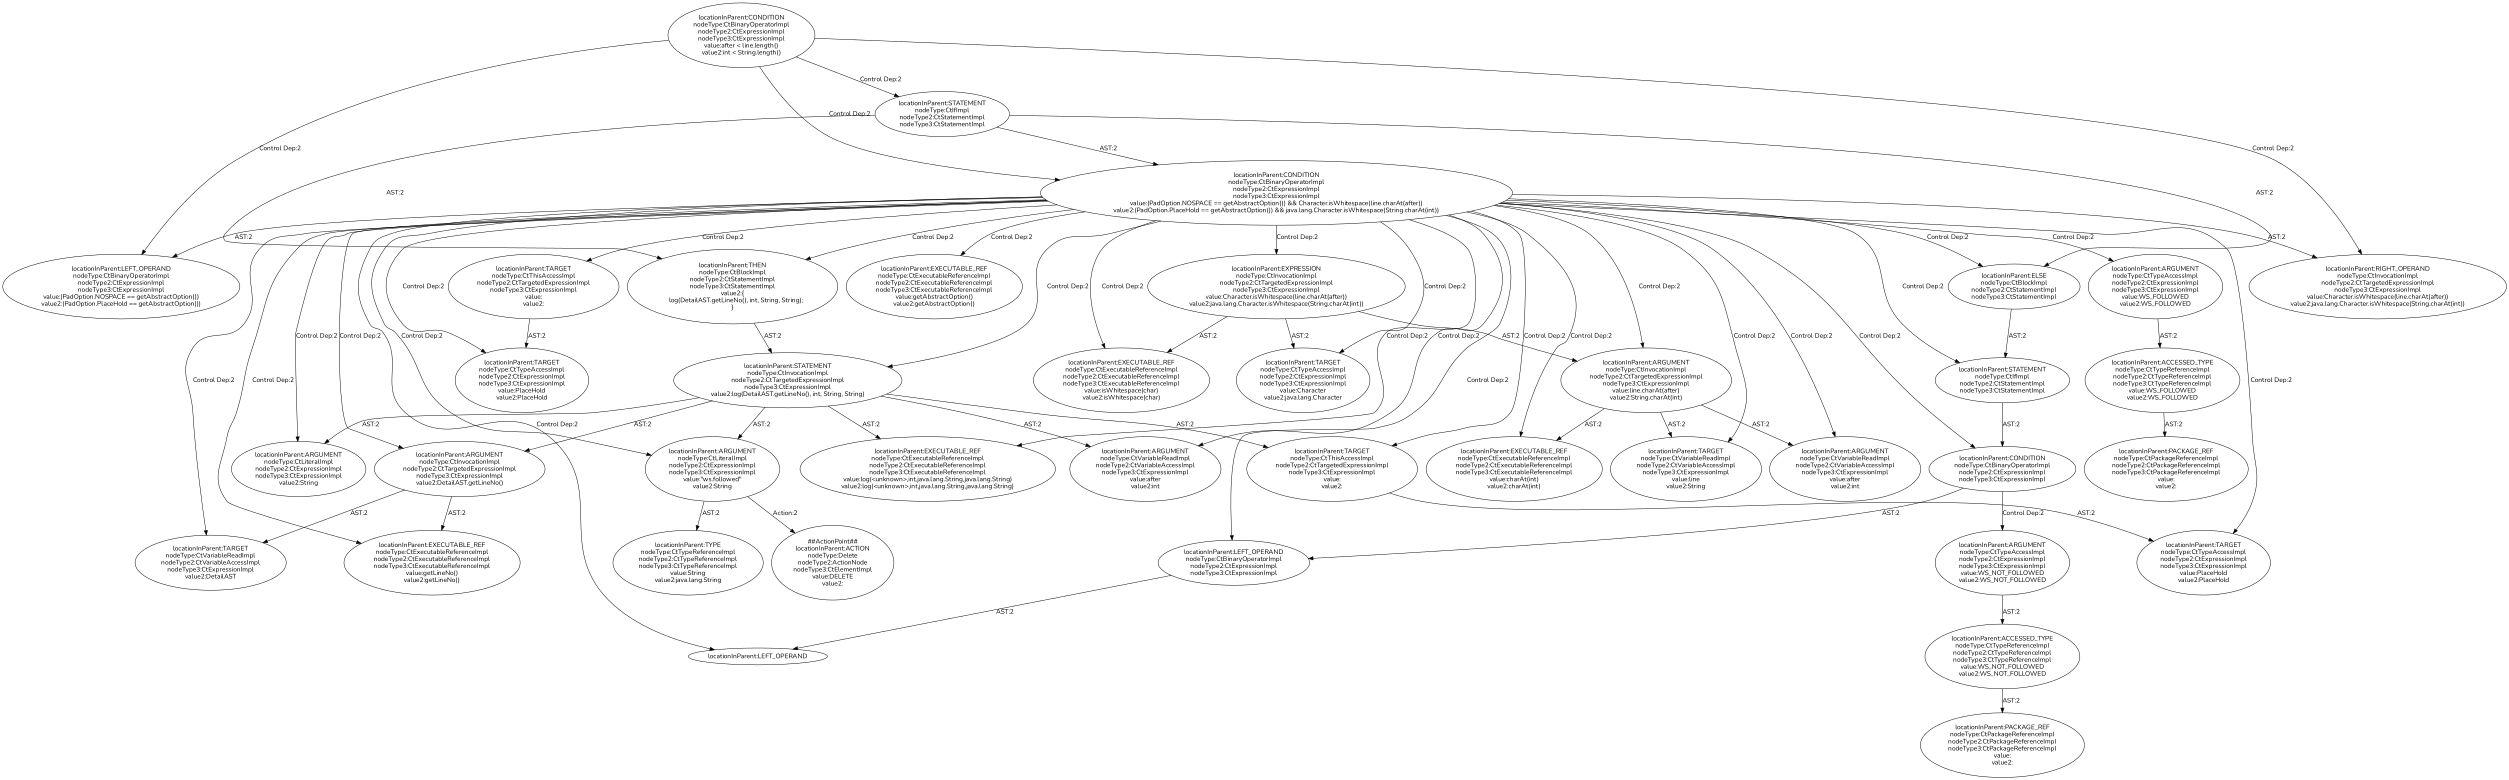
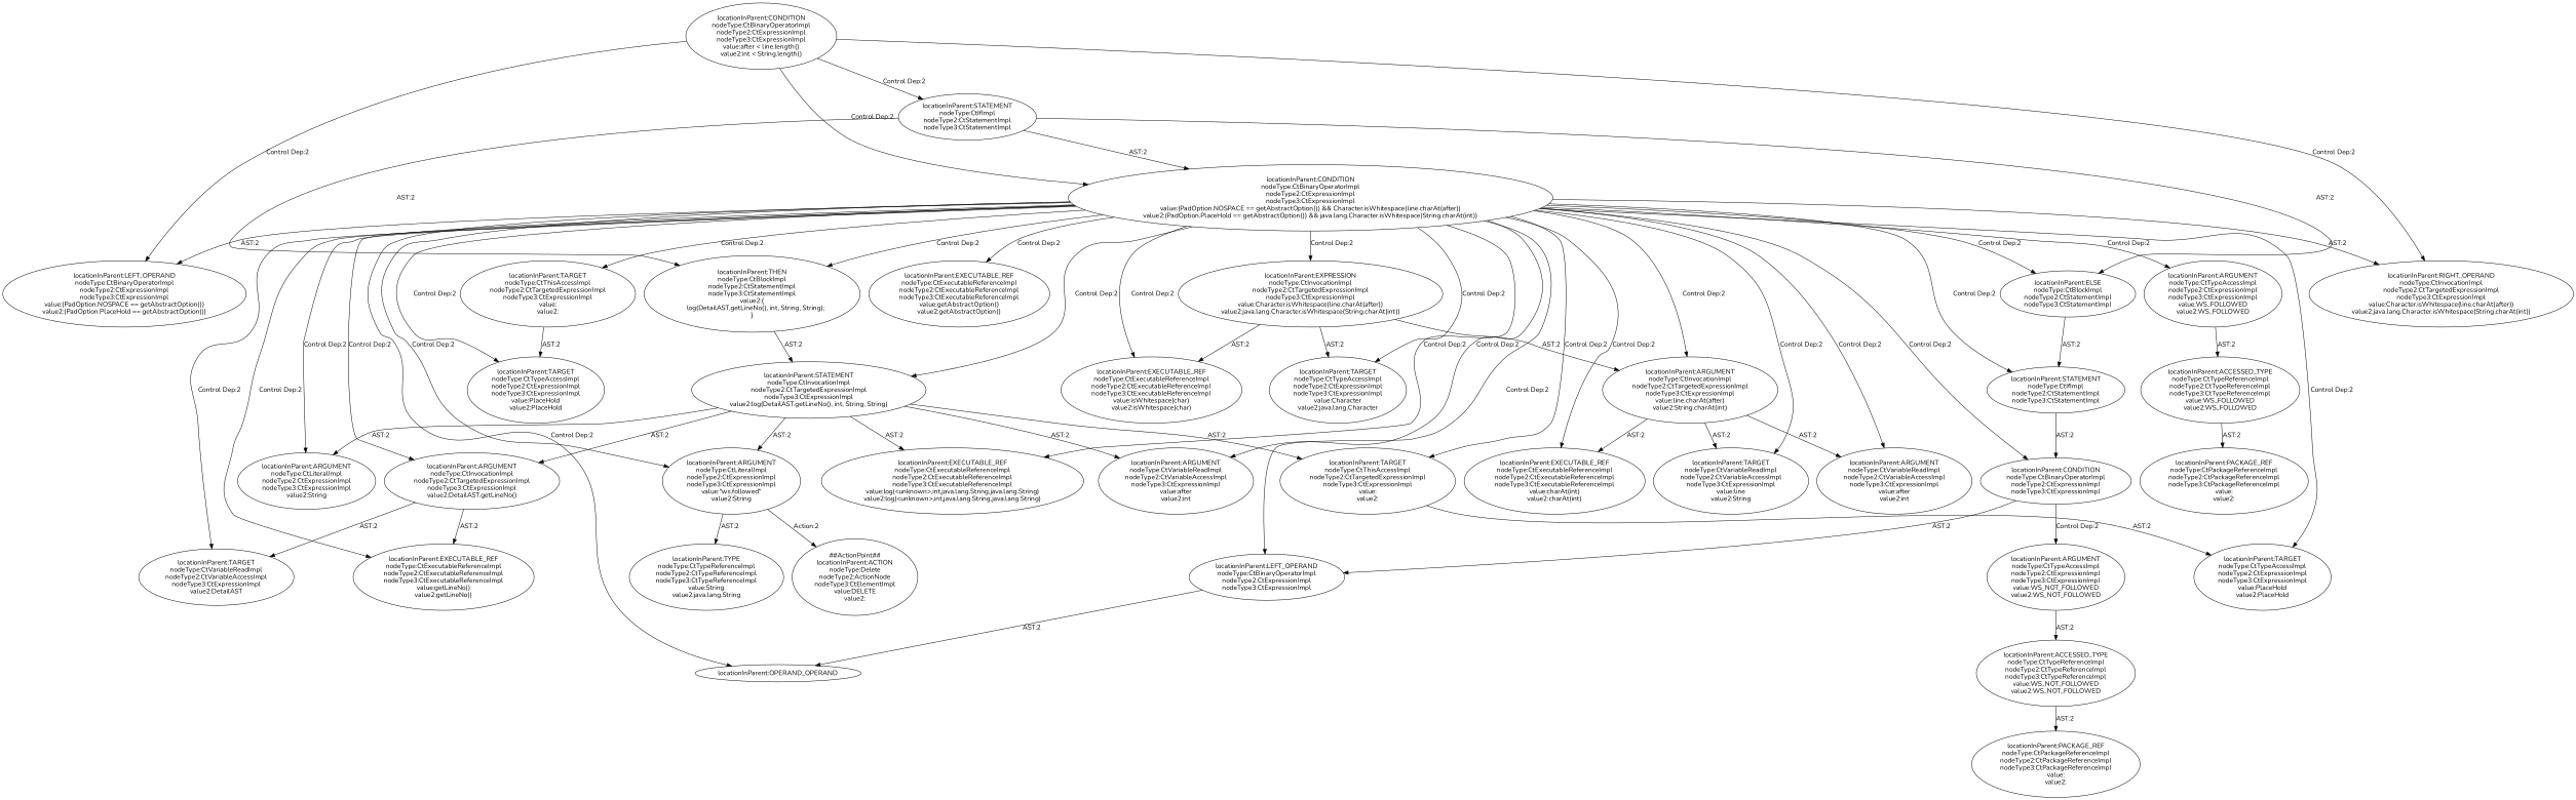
  digraph {
    fontname=Nunito
    node [shape=ellipse fontname=Nunito]
    edge [fontname=Nunito]
    n1 [label="##ActionPoint##\nlocationInParent:ACTION\nnodeType:Delete\nnodeType2:ActionNode\nnodeType3:CtElementImpl\nvalue:DELETE\nvalue2:"]
    n2 [label="locationInParent:ARGUMENT\nnodeType:CtLiteralImpl\nnodeType2:CtExpressionImpl\nnodeType3:CtExpressionImpl\nvalue:\"ws.followed\"\nvalue2:String"]
    n3 [label="locationInParent:TYPE\nnodeType:CtTypeReferenceImpl\nnodeType2:CtTypeReferenceImpl\nnodeType3:CtTypeReferenceImpl\nvalue:String\nvalue2:java.lang.String"]
    n4 [label="locationInParent:CONDITION\nnodeType:CtBinaryOperatorImpl\nnodeType2:CtExpressionImpl\nnodeType3:CtExpressionImpl\nvalue:(PadOption.NOSPACE == getAbstractOption()) && Character.isWhitespace(line.charAt(after))\nvalue2:(PadOption.PlaceHold == getAbstractOption()) && java.lang.Character.isWhitespace(String.charAt(int))"]
    n5 [label="locationInParent:LEFT_OPERAND\nnodeType:CtBinaryOperatorImpl\nnodeType2:CtExpressionImpl\nnodeType3:CtExpressionImpl\nvalue:(PadOption.NOSPACE == getAbstractOption())\nvalue2:(PadOption.PlaceHold == getAbstractOption())"]
    n6 [label="locationInParent:RIGHT_OPERAND\nnodeType:CtInvocationImpl\nnodeType2:CtTargetedExpressionImpl\nnodeType3:CtExpressionImpl\nvalue:Character.isWhitespace(line.charAt(after))\nvalue2:java.lang.Character.isWhitespace(String.charAt(int))"]
    n7 [label="locationInParent:THEN\nnodeType:CtBlockImpl\nnodeType2:CtStatementImpl\nnodeType3:CtStatementImpl\nvalue2:\{\n    log(DetailAST.getLineNo(), int, String, String);\n\}"]
    n8 [label="locationInParent:STATEMENT\nnodeType:CtInvocationImpl\nnodeType2:CtTargetedExpressionImpl\nnodeType3:CtExpressionImpl\nvalue2:log(DetailAST.getLineNo(), int, String, String)"]
    n9 [label="locationInParent:EXECUTABLE_REF\nnodeType:CtExecutableReferenceImpl\nnodeType2:CtExecutableReferenceImpl\nnodeType3:CtExecutableReferenceImpl\nvalue:log(<unknown>,int,java.lang.String,java.lang.String)\nvalue2:log(<unknown>,int,java.lang.String,java.lang.String)"]
    n10 [label="locationInParent:TARGET\nnodeType:CtThisAccessImpl\nnodeType2:CtTargetedExpressionImpl\nnodeType3:CtExpressionImpl\nvalue:\nvalue2:"]
    n11 [label="locationInParent:TARGET\nnodeType:CtTypeAccessImpl\nnodeType2:CtExpressionImpl\nnodeType3:CtExpressionImpl\nvalue:PlaceHold\nvalue2:PlaceHold"]
    n12 [label="locationInParent:ARGUMENT\nnodeType:CtInvocationImpl\nnodeType2:CtTargetedExpressionImpl\nnodeType3:CtExpressionImpl\nvalue2:DetailAST.getLineNo()"]
    n13 [label="locationInParent:EXECUTABLE_REF\nnodeType:CtExecutableReferenceImpl\nnodeType2:CtExecutableReferenceImpl\nnodeType3:CtExecutableReferenceImpl\nvalue:getLineNo()\nvalue2:getLineNo()"]
    n14 [label="locationInParent:TARGET\nnodeType:CtVariableReadImpl\nnodeType2:CtVariableAccessImpl\nnodeType3:CtExpressionImpl\nvalue2:DetailAST"]
    n15 [label="locationInParent:ARGUMENT\nnodeType:CtVariableReadImpl\nnodeType2:CtVariableAccessImpl\nnodeType3:CtExpressionImpl\nvalue:after\nvalue2:int"]
    n16 [label="locationInParent:ARGUMENT\nnodeType:CtLiteralImpl\nnodeType2:CtExpressionImpl\nnodeType3:CtExpressionImpl\nvalue2:String"]
    n17 [label="locationInParent:ELSE\nnodeType:CtBlockImpl\nnodeType2:CtStatementImpl\nnodeType3:CtStatementImpl"]
    n18 [label="locationInParent:STATEMENT\nnodeType:CtIfImpl\nnodeType2:CtStatementImpl\nnodeType3:CtStatementImpl"]
    n19 [label="locationInParent:CONDITION\nnodeType:CtBinaryOperatorImpl\nnodeType2:CtExpressionImpl\nnodeType3:CtExpressionImpl"]
    n20 [label="locationInParent:LEFT_OPERAND\nnodeType:CtBinaryOperatorImpl\nnodeType2:CtExpressionImpl\nnodeType3:CtExpressionImpl"]
-   n21 [label="locationInParent:LEFT_OPERAND"]
+   n21 [label="locationInParent:OPERAND_OPERAND"]
    n22 [label="locationInParent:EXECUTABLE_REF\nnodeType:CtExecutableReferenceImpl\nnodeType2:CtExecutableReferenceImpl\nnodeType3:CtExecutableReferenceImpl\nvalue:getAbstractOption()\nvalue2:getAbstractOption()"]
    n23 [label="locationInParent:TARGET\nnodeType:CtThisAccessImpl\nnodeType2:CtTargetedExpressionImpl\nnodeType3:CtExpressionImpl\nvalue:\nvalue2:"]
    n24 [label="locationInParent:TARGET\nnodeType:CtTypeAccessImpl\nnodeType2:CtExpressionImpl\nnodeType3:CtExpressionImpl\nvalue:PlaceHold\nvalue2:PlaceHold"]
    n25 [label="locationInParent:EXPRESSION\nnodeType:CtInvocationImpl\nnodeType2:CtTargetedExpressionImpl\nnodeType3:CtExpressionImpl\nvalue:Character.isWhitespace(line.charAt(after))\nvalue2:java.lang.Character.isWhitespace(String.charAt(int))"]
    n26 [label="locationInParent:EXECUTABLE_REF\nnodeType:CtExecutableReferenceImpl\nnodeType2:CtExecutableReferenceImpl\nnodeType3:CtExecutableReferenceImpl\nvalue:isWhitespace(char)\nvalue2:isWhitespace(char)"]
    n27 [label="locationInParent:TARGET\nnodeType:CtTypeAccessImpl\nnodeType2:CtExpressionImpl\nnodeType3:CtExpressionImpl\nvalue:Character\nvalue2:java.lang.Character"]
    n28 [label="locationInParent:ARGUMENT\nnodeType:CtInvocationImpl\nnodeType2:CtTargetedExpressionImpl\nnodeType3:CtExpressionImpl\nvalue:line.charAt(after)\nvalue2:String.charAt(int)"]
    n29 [label="locationInParent:EXECUTABLE_REF\nnodeType:CtExecutableReferenceImpl\nnodeType2:CtExecutableReferenceImpl\nnodeType3:CtExecutableReferenceImpl\nvalue:charAt(int)\nvalue2:charAt(int)"]
    n30 [label="locationInParent:TARGET\nnodeType:CtVariableReadImpl\nnodeType2:CtVariableAccessImpl\nnodeType3:CtExpressionImpl\nvalue:line\nvalue2:String"]
    n31 [label="locationInParent:ARGUMENT\nnodeType:CtVariableReadImpl\nnodeType2:CtVariableAccessImpl\nnodeType3:CtExpressionImpl\nvalue:after\nvalue2:int"]
    n32 [label="locationInParent:ARGUMENT\nnodeType:CtTypeAccessImpl\nnodeType2:CtExpressionImpl\nnodeType3:CtExpressionImpl\nvalue:WS_FOLLOWED\nvalue2:WS_FOLLOWED"]
    n33 [label="locationInParent:CONDITION\nnodeType:CtBinaryOperatorImpl\nnodeType2:CtExpressionImpl\nnodeType3:CtExpressionImpl\nvalue:after < line.length()\nvalue2:int < String.length()"]
    n34 [label="locationInParent:STATEMENT\nnodeType:CtIfImpl\nnodeType2:CtStatementImpl\nnodeType3:CtStatementImpl"]
    n35 [label="locationInParent:ARGUMENT\nnodeType:CtTypeAccessImpl\nnodeType2:CtExpressionImpl\nnodeType3:CtExpressionImpl\nvalue:WS_NOT_FOLLOWED\nvalue2:WS_NOT_FOLLOWED"]
    n36 [label="locationInParent:ACCESSED_TYPE\nnodeType:CtTypeReferenceImpl\nnodeType2:CtTypeReferenceImpl\nnodeType3:CtTypeReferenceImpl\nvalue:WS_NOT_FOLLOWED\nvalue2:WS_NOT_FOLLOWED"]
    n37 [label="locationInParent:PACKAGE_REF\nnodeType:CtPackageReferenceImpl\nnodeType2:CtPackageReferenceImpl\nnodeType3:CtPackageReferenceImpl\nvalue:\nvalue2:"]
    n38 [label="locationInParent:ACCESSED_TYPE\nnodeType:CtTypeReferenceImpl\nnodeType2:CtTypeReferenceImpl\nnodeType3:CtTypeReferenceImpl\nvalue:WS_FOLLOWED\nvalue2:WS_FOLLOWED"]
    n39 [label="locationInParent:PACKAGE_REF\nnodeType:CtPackageReferenceImpl\nnodeType2:CtPackageReferenceImpl\nnodeType3:CtPackageReferenceImpl\nvalue:\nvalue2:"]
    n2 -> n1 [label="Action:2"]
    n2 -> n3 [label="AST:2"]
    n4 -> n2 [label="Control Dep:2"]
    n4 -> n5 [label="AST:2"]
    n4 -> n6 [label="AST:2"]
    n4 -> n7 [label="Control Dep:2"]
    n4 -> n8 [label="Control Dep:2"]
    n4 -> n9 [label="Control Dep:2"]
    n4 -> n10 [label="Control Dep:2"]
    n4 -> n11 [label="Control Dep:2"]
    n4 -> n12 [label="Control Dep:2"]
    n4 -> n13 [label="Control Dep:2"]
    n4 -> n14 [label="Control Dep:2"]
    n4 -> n15 [label="Control Dep:2"]
    n4 -> n16 [label="Control Dep:2"]
    n4 -> n17 [label="Control Dep:2"]
    n4 -> n18 [label="Control Dep:2"]
    n4 -> n19 [label="Control Dep:2"]
    n4 -> n20 [label="Control Dep:2"]
    n4 -> n21 [label="Control Dep:2"]
    n4 -> n22 [label="Control Dep:2"]
    n4 -> n23 [label="Control Dep:2"]
    n4 -> n24 [label="Control Dep:2"]
    n4 -> n25 [label="Control Dep:2"]
    n4 -> n26 [label="Control Dep:2"]
    n4 -> n27 [label="Control Dep:2"]
    n4 -> n28 [label="Control Dep:2"]
    n4 -> n29 [label="Control Dep:2"]
    n4 -> n30 [label="Control Dep:2"]
    n4 -> n31 [label="Control Dep:2"]
    n4 -> n32 [label="Control Dep:2"]
    n7 -> n8 [label="AST:2"]
    n8 -> n2 [label="AST:2"]
    n8 -> n9 [label="AST:2"]
    n8 -> n10 [label="AST:2"]
    n8 -> n12 [label="AST:2"]
    n8 -> n15 [label="AST:2"]
    n8 -> n16 [label="AST:2"]
    n10 -> n11 [label="AST:2"]
    n12 -> n13 [label="AST:2"]
    n12 -> n14 [label="AST:2"]
    n17 -> n18 [label="AST:2"]
    n18 -> n19 [label="AST:2"]
    n19 -> n20 [label="AST:2"]
    n19 -> n35 [label="Control Dep:2"]
    n20 -> n21 [label="AST:2"]
    n23 -> n24 [label="AST:2"]
    n25 -> n26 [label="AST:2"]
    n25 -> n27 [label="AST:2"]
    n25 -> n28 [label="AST:2"]
    n28 -> n29 [label="AST:2"]
    n28 -> n30 [label="AST:2"]
    n28 -> n31 [label="AST:2"]
    n32 -> n38 [label="AST:2"]
    n33 -> n4 [label="Control Dep:2"]
    n33 -> n5 [label="Control Dep:2"]
    n33 -> n6 [label="Control Dep:2"]
    n33 -> n34 [label="Control Dep:2"]
    n34 -> n4 [label="AST:2"]
    n34 -> n7 [label="AST:2"]
    n34 -> n17 [label="AST:2"]
    n35 -> n36 [label="AST:2"]
    n36 -> n37 [label="AST:2"]
    n38 -> n39 [label="AST:2"]
  }
